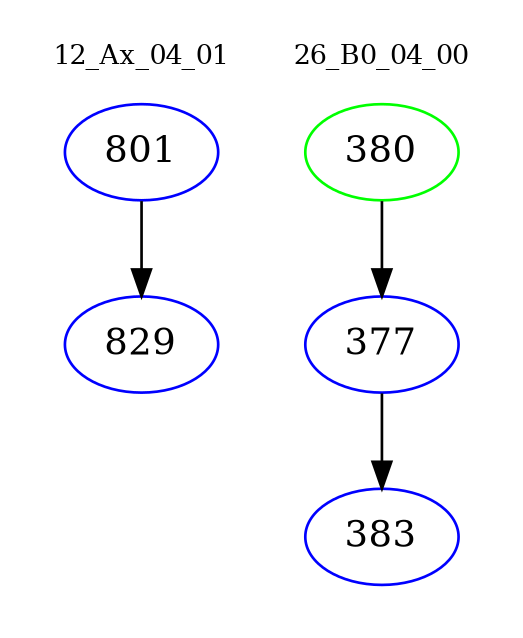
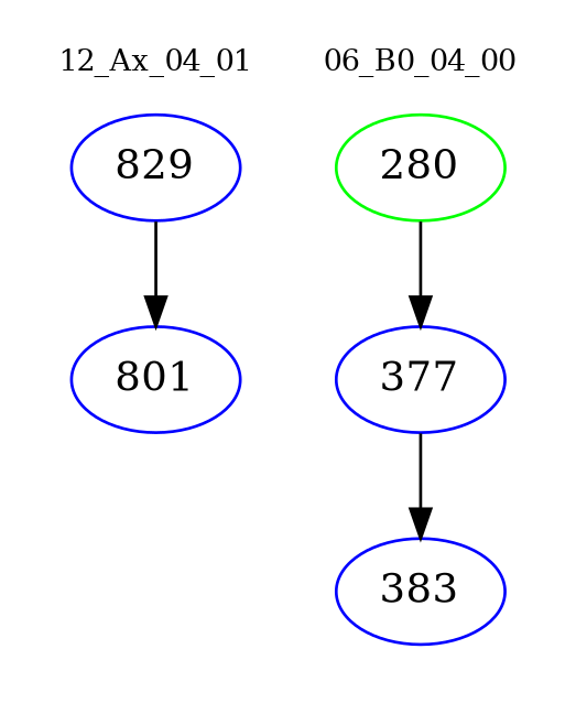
  digraph {
    node [color=blue]
    edge [color=black]
    n1 [label=801]
    n2 [label=829]
-   n3 [color=green label=380]
+   n3 [color=green label=280]
    n4 [label=377]
    n5 [label=383]
    subgraph cluster_1 {
      color=white
      fontsize=10
      label="12_Ax_04_01"
      n1
      n2
    }
    subgraph cluster_2 {
      color=white
      fontsize=10
-     label="26_B0_04_00"
+     label="06_B0_04_00"
      n3
      n4
      n5
    }
-   n1 -> n2
+   n2 -> n1
    n3 -> n4
    n4 -> n5
  }
